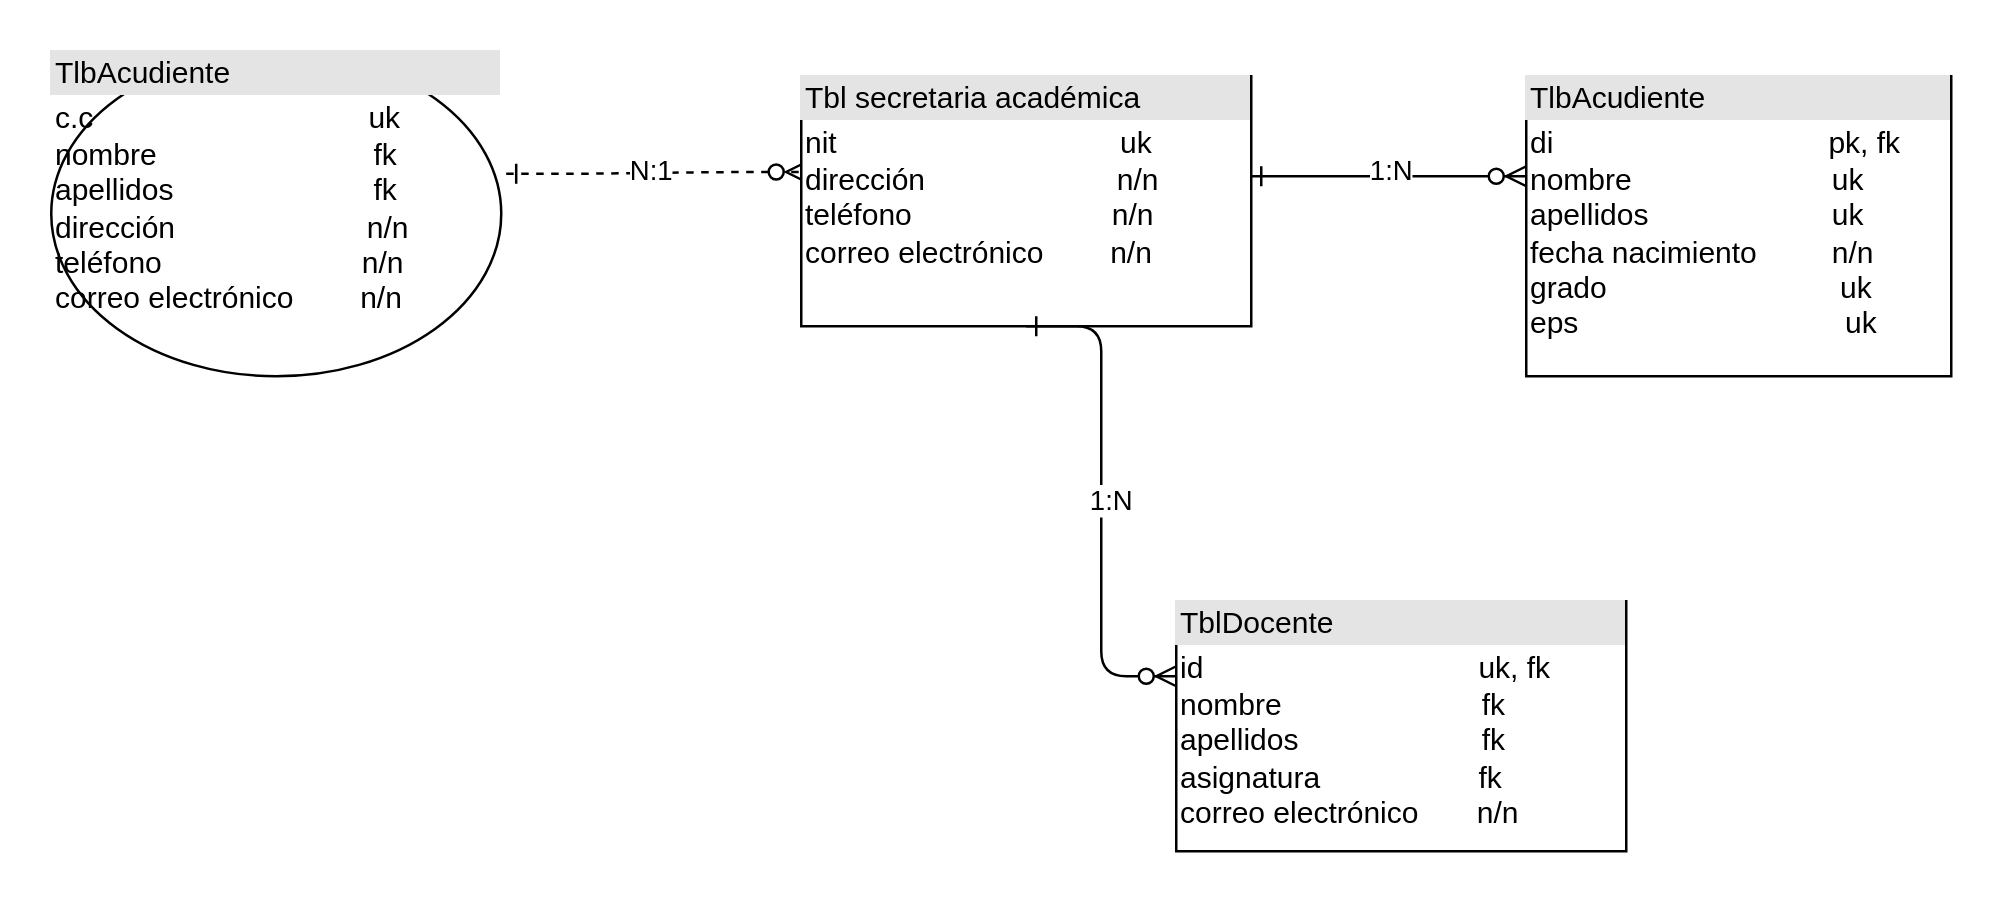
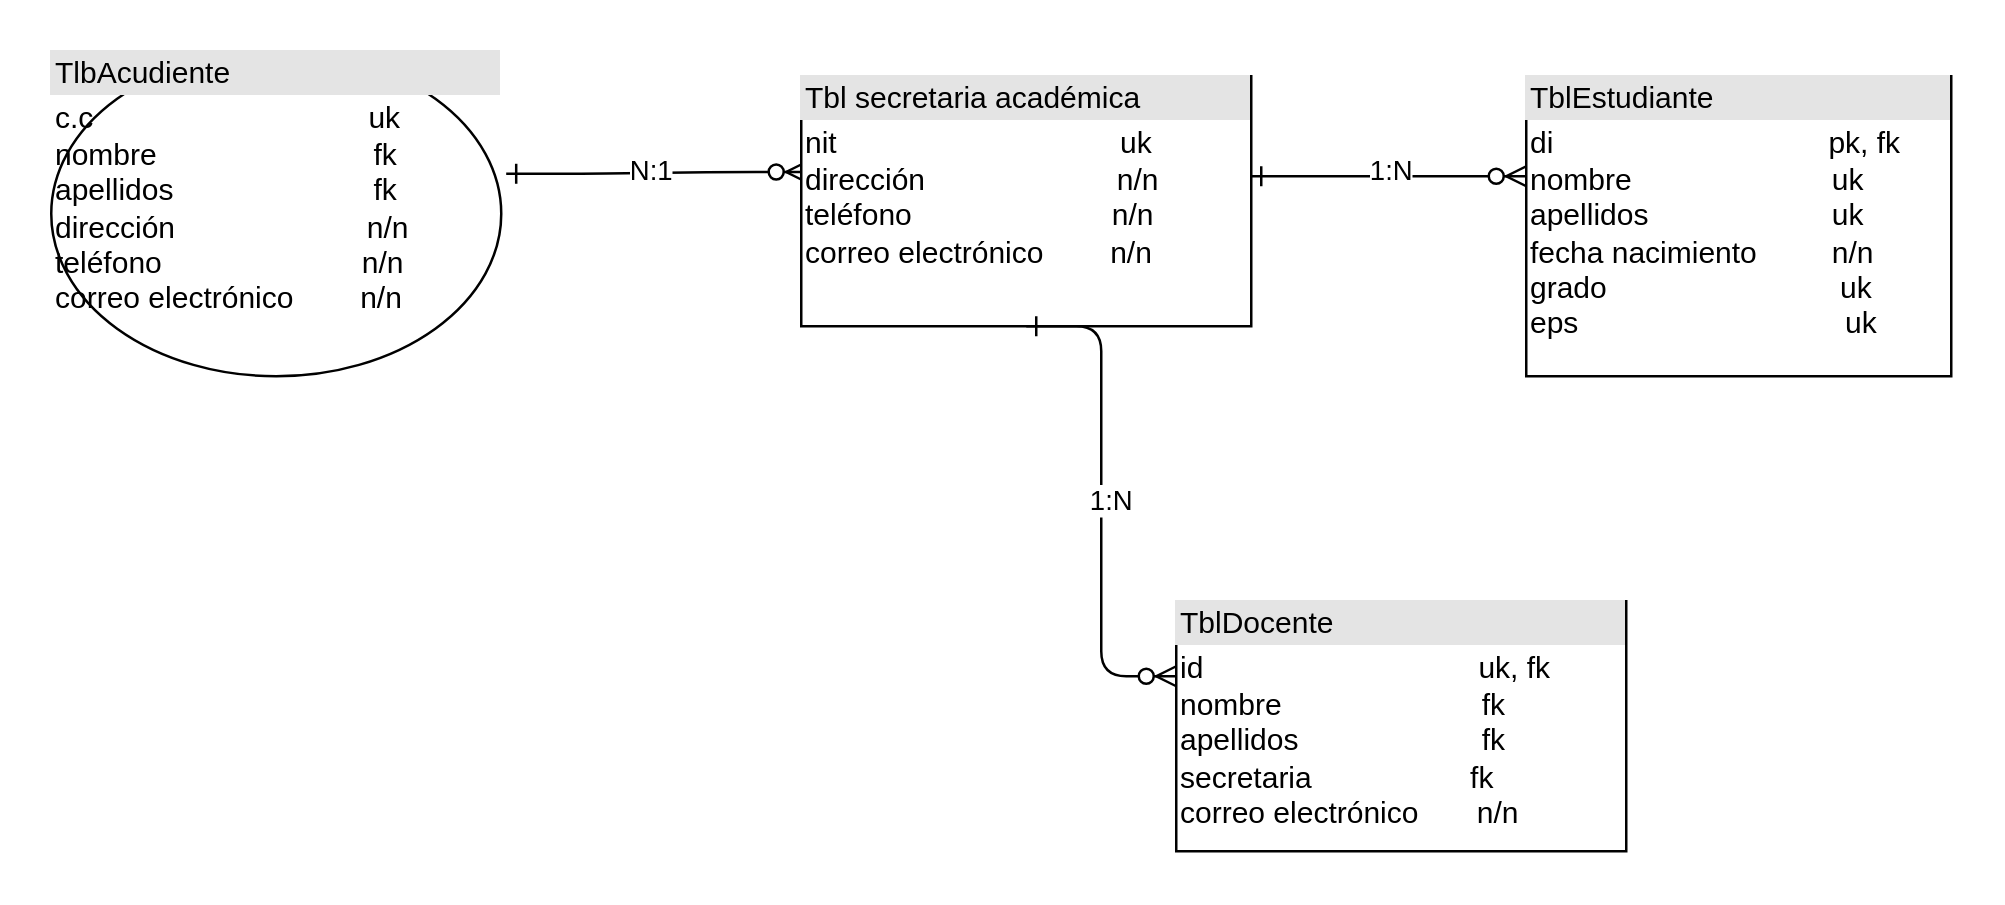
  <mxCell id="0" />
  <mxCell id="1" parent="0" />
- <mxCell id="2" value="" style="edgeStyle=entityRelationEdgeStyle;endArrow=ERzeroToMany;startArrow=ERone;endFill=1;startFill=0;entryX=0.011;entryY=0.383;entryDx=0;entryDy=0;entryPerimeter=0;exitX=1.011;exitY=0.377;exitDx=0;exitDy=0;exitPerimeter=0;dashed=1;" parent="1" source="4" target="5" edge="1"><mxGeometry width="100" height="100" relative="1" as="geometry"><mxPoint x="210" y="69" as="sourcePoint" /><mxPoint x="310" y="70" as="targetPoint" /></mxGeometry></mxCell>
+ <mxCell id="2" value="" style="edgeStyle=entityRelationEdgeStyle;endArrow=ERzeroToMany;startArrow=ERone;endFill=1;startFill=0;entryX=0.011;entryY=0.383;entryDx=0;entryDy=0;entryPerimeter=0;exitX=1.011;exitY=0.377;exitDx=0;exitDy=0;exitPerimeter=0;" parent="1" source="4" target="5" edge="1"><mxGeometry width="100" height="100" relative="1" as="geometry"><mxPoint x="210" y="69" as="sourcePoint" /><mxPoint x="310" y="70" as="targetPoint" /></mxGeometry></mxCell>
  <mxCell id="3" value="N:1" style="edgeLabel;html=1;align=center;verticalAlign=middle;resizable=0;points=[];" parent="2" vertex="1" connectable="0"><mxGeometry x="-0.036" y="1" relative="1" as="geometry"><mxPoint as="offset" /></mxGeometry></mxCell>
  <mxCell id="4" value="&lt;div style=&quot;box-sizing:border-box;width:100%;background:#e4e4e4;padding:2px;&quot;&gt;TlbAcudiente&lt;/div&gt;&lt;table style=&quot;width:100%;font-size:1em;&quot; cellpadding=&quot;2&quot; cellspacing=&quot;0&quot;&gt;&lt;tbody&gt;&lt;tr&gt;&lt;td&gt;c.c&amp;nbsp; &amp;nbsp; &amp;nbsp; &amp;nbsp; &amp;nbsp; &amp;nbsp; &amp;nbsp; &amp;nbsp; &amp;nbsp; &amp;nbsp; &amp;nbsp; &amp;nbsp; &amp;nbsp; &amp;nbsp; &amp;nbsp; &amp;nbsp; &amp;nbsp;uk&lt;br&gt;nombre&amp;nbsp; &amp;nbsp; &amp;nbsp; &amp;nbsp; &amp;nbsp; &amp;nbsp; &amp;nbsp; &amp;nbsp; &amp;nbsp; &amp;nbsp; &amp;nbsp; &amp;nbsp; &amp;nbsp; fk&lt;br&gt;apellidos&amp;nbsp; &amp;nbsp; &amp;nbsp; &amp;nbsp; &amp;nbsp; &amp;nbsp; &amp;nbsp; &amp;nbsp; &amp;nbsp; &amp;nbsp; &amp;nbsp; &amp;nbsp; fk&lt;br&gt;dirección&amp;nbsp; &amp;nbsp; &amp;nbsp; &amp;nbsp; &amp;nbsp; &amp;nbsp; &amp;nbsp; &amp;nbsp; &amp;nbsp; &amp;nbsp; &amp;nbsp; &amp;nbsp;n/n&amp;nbsp; &amp;nbsp; &amp;nbsp; &amp;nbsp; &amp;nbsp; teléfono&amp;nbsp; &amp;nbsp; &amp;nbsp; &amp;nbsp; &amp;nbsp; &amp;nbsp; &amp;nbsp; &amp;nbsp; &amp;nbsp; &amp;nbsp; &amp;nbsp; &amp;nbsp; n/n&lt;br&gt;correo electrónico&amp;nbsp; &amp;nbsp; &amp;nbsp; &amp;nbsp; n/n&lt;br&gt;&lt;br&gt;&lt;br&gt;&lt;br&gt;&lt;/td&gt;&lt;td&gt;&lt;br&gt;&lt;/td&gt;&lt;/tr&gt;&lt;tr&gt;&lt;td&gt;&lt;br&gt;&lt;/td&gt;&lt;td&gt;&lt;br&gt;&lt;/td&gt;&lt;/tr&gt;&lt;tr&gt;&lt;td&gt;&lt;/td&gt;&lt;td&gt;&lt;br&gt;&lt;br&gt;&lt;/td&gt;&lt;/tr&gt;&lt;/tbody&gt;&lt;/table&gt;" style="ellipse;verticalAlign=top;align=left;overflow=fill;html=1;whiteSpace=wrap;" parent="1" vertex="1"><mxGeometry x="20" y="20" width="180" height="130" as="geometry" /></mxCell>
  <mxCell id="5" value="&lt;div style=&quot;box-sizing:border-box;width:100%;background:#e4e4e4;padding:2px;&quot;&gt;Tbl secretaria académica&lt;/div&gt;&lt;table style=&quot;width:100%;font-size:1em;&quot; cellpadding=&quot;2&quot; cellspacing=&quot;0&quot;&gt;&lt;tbody&gt;&lt;tr&gt;&lt;td&gt;nit&amp;nbsp; &amp;nbsp; &amp;nbsp; &amp;nbsp; &amp;nbsp; &amp;nbsp; &amp;nbsp; &amp;nbsp; &amp;nbsp; &amp;nbsp; &amp;nbsp; &amp;nbsp; &amp;nbsp; &amp;nbsp; &amp;nbsp; &amp;nbsp; &amp;nbsp; uk&lt;br&gt;dirección&amp;nbsp; &amp;nbsp; &amp;nbsp; &amp;nbsp; &amp;nbsp; &amp;nbsp; &amp;nbsp; &amp;nbsp; &amp;nbsp; &amp;nbsp; &amp;nbsp; &amp;nbsp;n/n&lt;br&gt;teléfono&amp;nbsp; &amp;nbsp; &amp;nbsp; &amp;nbsp; &amp;nbsp; &amp;nbsp; &amp;nbsp; &amp;nbsp; &amp;nbsp; &amp;nbsp; &amp;nbsp; &amp;nbsp; n/n&lt;br&gt;correo electrónico&amp;nbsp; &amp;nbsp; &amp;nbsp; &amp;nbsp; n/n&lt;br&gt;&lt;br&gt;&lt;br&gt;&lt;/td&gt;&lt;td&gt;&lt;br&gt;&lt;/td&gt;&lt;/tr&gt;&lt;tr&gt;&lt;td&gt;&lt;br&gt;&lt;/td&gt;&lt;td&gt;&lt;br&gt;&lt;/td&gt;&lt;/tr&gt;&lt;tr&gt;&lt;td&gt;&lt;/td&gt;&lt;td&gt;&lt;br&gt;&lt;/td&gt;&lt;/tr&gt;&lt;/tbody&gt;&lt;/table&gt;" style="verticalAlign=top;align=left;overflow=fill;html=1;whiteSpace=wrap;" parent="1" vertex="1"><mxGeometry x="320" y="30" width="180" height="100" as="geometry" /></mxCell>
- <mxCell id="6" value="&lt;div style=&quot;box-sizing:border-box;width:100%;background:#e4e4e4;padding:2px;&quot;&gt;TblDocente&lt;/div&gt;&lt;table style=&quot;width:100%;font-size:1em;&quot; cellpadding=&quot;2&quot; cellspacing=&quot;0&quot;&gt;&lt;tbody&gt;&lt;tr&gt;&lt;td&gt;id&amp;nbsp; &amp;nbsp; &amp;nbsp; &amp;nbsp; &amp;nbsp; &amp;nbsp; &amp;nbsp; &amp;nbsp; &amp;nbsp; &amp;nbsp; &amp;nbsp; &amp;nbsp; &amp;nbsp; &amp;nbsp; &amp;nbsp; &amp;nbsp; &amp;nbsp;uk, fk&lt;br&gt;nombre&amp;nbsp; &amp;nbsp; &amp;nbsp; &amp;nbsp; &amp;nbsp; &amp;nbsp; &amp;nbsp; &amp;nbsp; &amp;nbsp; &amp;nbsp; &amp;nbsp; &amp;nbsp; fk&lt;br&gt;apellidos&amp;nbsp; &amp;nbsp; &amp;nbsp; &amp;nbsp; &amp;nbsp; &amp;nbsp; &amp;nbsp; &amp;nbsp; &amp;nbsp; &amp;nbsp; &amp;nbsp; fk&lt;br&gt;asignatura&amp;nbsp; &amp;nbsp; &amp;nbsp; &amp;nbsp; &amp;nbsp; &amp;nbsp; &amp;nbsp; &amp;nbsp; &amp;nbsp; &amp;nbsp;fk&lt;br&gt;correo electrónico&amp;nbsp; &amp;nbsp; &amp;nbsp; &amp;nbsp;n/n&lt;br&gt;&lt;br&gt;&lt;br&gt;&lt;/td&gt;&lt;td&gt;&lt;br&gt;&lt;/td&gt;&lt;/tr&gt;&lt;tr&gt;&lt;td&gt;&lt;br&gt;&lt;/td&gt;&lt;td&gt;&lt;br&gt;&lt;/td&gt;&lt;/tr&gt;&lt;tr&gt;&lt;td&gt;&lt;/td&gt;&lt;td&gt;&lt;br&gt;&lt;/td&gt;&lt;/tr&gt;&lt;/tbody&gt;&lt;/table&gt;" style="verticalAlign=top;align=left;overflow=fill;html=1;whiteSpace=wrap;" parent="1" vertex="1"><mxGeometry x="470" y="240" width="180" height="100" as="geometry" /></mxCell>
+ <mxCell id="6" value="&lt;div style=&quot;box-sizing:border-box;width:100%;background:#e4e4e4;padding:2px;&quot;&gt;TblDocente&lt;/div&gt;&lt;table style=&quot;width:100%;font-size:1em;&quot; cellpadding=&quot;2&quot; cellspacing=&quot;0&quot;&gt;&lt;tbody&gt;&lt;tr&gt;&lt;td&gt;id&amp;nbsp; &amp;nbsp; &amp;nbsp; &amp;nbsp; &amp;nbsp; &amp;nbsp; &amp;nbsp; &amp;nbsp; &amp;nbsp; &amp;nbsp; &amp;nbsp; &amp;nbsp; &amp;nbsp; &amp;nbsp; &amp;nbsp; &amp;nbsp; &amp;nbsp;uk, fk&lt;br&gt;nombre&amp;nbsp; &amp;nbsp; &amp;nbsp; &amp;nbsp; &amp;nbsp; &amp;nbsp; &amp;nbsp; &amp;nbsp; &amp;nbsp; &amp;nbsp; &amp;nbsp; &amp;nbsp; fk&lt;br&gt;apellidos&amp;nbsp; &amp;nbsp; &amp;nbsp; &amp;nbsp; &amp;nbsp; &amp;nbsp; &amp;nbsp; &amp;nbsp; &amp;nbsp; &amp;nbsp; &amp;nbsp; fk&lt;br&gt;secretaria&amp;nbsp; &amp;nbsp; &amp;nbsp; &amp;nbsp; &amp;nbsp; &amp;nbsp; &amp;nbsp; &amp;nbsp; &amp;nbsp; &amp;nbsp;fk&lt;br&gt;correo electrónico&amp;nbsp; &amp;nbsp; &amp;nbsp; &amp;nbsp;n/n&lt;br&gt;&lt;br&gt;&lt;br&gt;&lt;/td&gt;&lt;td&gt;&lt;br&gt;&lt;/td&gt;&lt;/tr&gt;&lt;tr&gt;&lt;td&gt;&lt;br&gt;&lt;/td&gt;&lt;td&gt;&lt;br&gt;&lt;/td&gt;&lt;/tr&gt;&lt;tr&gt;&lt;td&gt;&lt;/td&gt;&lt;td&gt;&lt;br&gt;&lt;/td&gt;&lt;/tr&gt;&lt;/tbody&gt;&lt;/table&gt;" style="verticalAlign=top;align=left;overflow=fill;html=1;whiteSpace=wrap;" parent="1" vertex="1"><mxGeometry x="470" y="240" width="180" height="100" as="geometry" /></mxCell>
  <mxCell id="7" value="" style="edgeStyle=entityRelationEdgeStyle;endArrow=ERzeroToMany;startArrow=ERone;endFill=1;startFill=0;" parent="1" edge="1"><mxGeometry width="100" height="100" relative="1" as="geometry"><mxPoint x="500" y="70" as="sourcePoint" /><mxPoint x="610" y="70" as="targetPoint" /></mxGeometry></mxCell>
  <mxCell id="8" value="1:N" style="edgeLabel;html=1;align=center;verticalAlign=middle;resizable=0;points=[];" parent="7" vertex="1" connectable="0"><mxGeometry x="-0.006" y="3" relative="1" as="geometry"><mxPoint as="offset" /></mxGeometry></mxCell>
  <mxCell id="9" value="" style="edgeStyle=entityRelationEdgeStyle;endArrow=ERzeroToMany;startArrow=ERone;endFill=1;startFill=0;exitX=0.5;exitY=1;exitDx=0;exitDy=0;" parent="1" source="5" edge="1"><mxGeometry width="100" height="100" relative="1" as="geometry"><mxPoint x="420" y="200" as="sourcePoint" /><mxPoint x="470" y="270" as="targetPoint" /></mxGeometry></mxCell>
  <mxCell id="10" value="1:N" style="edgeLabel;html=1;align=center;verticalAlign=middle;resizable=0;points=[];" parent="9" vertex="1" connectable="0"><mxGeometry x="-0.006" y="3" relative="1" as="geometry"><mxPoint as="offset" /></mxGeometry></mxCell>
- <mxCell id="11" value="&lt;div style=&quot;box-sizing:border-box;width:100%;background:#e4e4e4;padding:2px;&quot;&gt;TlbAcudiente&lt;/div&gt;&lt;table style=&quot;width:100%;font-size:1em;&quot; cellpadding=&quot;2&quot; cellspacing=&quot;0&quot;&gt;&lt;tbody&gt;&lt;tr&gt;&lt;td&gt;di&amp;nbsp; &amp;nbsp; &amp;nbsp; &amp;nbsp; &amp;nbsp; &amp;nbsp; &amp;nbsp; &amp;nbsp; &amp;nbsp; &amp;nbsp; &amp;nbsp; &amp;nbsp; &amp;nbsp; &amp;nbsp; &amp;nbsp; &amp;nbsp; &amp;nbsp;pk, fk&lt;br&gt;nombre&amp;nbsp; &amp;nbsp; &amp;nbsp; &amp;nbsp; &amp;nbsp; &amp;nbsp; &amp;nbsp; &amp;nbsp; &amp;nbsp; &amp;nbsp; &amp;nbsp; &amp;nbsp; uk&lt;br&gt;apellidos&amp;nbsp; &amp;nbsp; &amp;nbsp; &amp;nbsp; &amp;nbsp; &amp;nbsp; &amp;nbsp; &amp;nbsp; &amp;nbsp; &amp;nbsp; &amp;nbsp; uk&lt;br&gt;fecha nacimiento&amp;nbsp; &amp;nbsp; &amp;nbsp; &amp;nbsp; &amp;nbsp;n/n&lt;br&gt;grado&amp;nbsp; &amp;nbsp; &amp;nbsp; &amp;nbsp; &amp;nbsp; &amp;nbsp; &amp;nbsp; &amp;nbsp; &amp;nbsp; &amp;nbsp; &amp;nbsp; &amp;nbsp; &amp;nbsp; &amp;nbsp; uk&lt;br&gt;eps&amp;nbsp; &amp;nbsp; &amp;nbsp; &amp;nbsp; &amp;nbsp; &amp;nbsp; &amp;nbsp; &amp;nbsp; &amp;nbsp; &amp;nbsp; &amp;nbsp; &amp;nbsp; &amp;nbsp; &amp;nbsp; &amp;nbsp; &amp;nbsp; uk&lt;br&gt;&lt;br&gt;&lt;/td&gt;&lt;td&gt;&lt;br&gt;&lt;/td&gt;&lt;/tr&gt;&lt;tr&gt;&lt;td&gt;&lt;br&gt;&lt;/td&gt;&lt;td&gt;&lt;br&gt;&lt;/td&gt;&lt;/tr&gt;&lt;tr&gt;&lt;td&gt;&lt;/td&gt;&lt;td&gt;&lt;br&gt;&lt;/td&gt;&lt;/tr&gt;&lt;/tbody&gt;&lt;/table&gt;" style="verticalAlign=top;align=left;overflow=fill;html=1;whiteSpace=wrap;" parent="1" vertex="1"><mxGeometry x="610" y="30" width="170" height="120" as="geometry" /></mxCell>
+ <mxCell id="11" value="&lt;div style=&quot;box-sizing:border-box;width:100%;background:#e4e4e4;padding:2px;&quot;&gt;TblEstudiante&lt;/div&gt;&lt;table style=&quot;width:100%;font-size:1em;&quot; cellpadding=&quot;2&quot; cellspacing=&quot;0&quot;&gt;&lt;tbody&gt;&lt;tr&gt;&lt;td&gt;di&amp;nbsp; &amp;nbsp; &amp;nbsp; &amp;nbsp; &amp;nbsp; &amp;nbsp; &amp;nbsp; &amp;nbsp; &amp;nbsp; &amp;nbsp; &amp;nbsp; &amp;nbsp; &amp;nbsp; &amp;nbsp; &amp;nbsp; &amp;nbsp; &amp;nbsp;pk, fk&lt;br&gt;nombre&amp;nbsp; &amp;nbsp; &amp;nbsp; &amp;nbsp; &amp;nbsp; &amp;nbsp; &amp;nbsp; &amp;nbsp; &amp;nbsp; &amp;nbsp; &amp;nbsp; &amp;nbsp; uk&lt;br&gt;apellidos&amp;nbsp; &amp;nbsp; &amp;nbsp; &amp;nbsp; &amp;nbsp; &amp;nbsp; &amp;nbsp; &amp;nbsp; &amp;nbsp; &amp;nbsp; &amp;nbsp; uk&lt;br&gt;fecha nacimiento&amp;nbsp; &amp;nbsp; &amp;nbsp; &amp;nbsp; &amp;nbsp;n/n&lt;br&gt;grado&amp;nbsp; &amp;nbsp; &amp;nbsp; &amp;nbsp; &amp;nbsp; &amp;nbsp; &amp;nbsp; &amp;nbsp; &amp;nbsp; &amp;nbsp; &amp;nbsp; &amp;nbsp; &amp;nbsp; &amp;nbsp; uk&lt;br&gt;eps&amp;nbsp; &amp;nbsp; &amp;nbsp; &amp;nbsp; &amp;nbsp; &amp;nbsp; &amp;nbsp; &amp;nbsp; &amp;nbsp; &amp;nbsp; &amp;nbsp; &amp;nbsp; &amp;nbsp; &amp;nbsp; &amp;nbsp; &amp;nbsp; uk&lt;br&gt;&lt;br&gt;&lt;/td&gt;&lt;td&gt;&lt;br&gt;&lt;/td&gt;&lt;/tr&gt;&lt;tr&gt;&lt;td&gt;&lt;br&gt;&lt;/td&gt;&lt;td&gt;&lt;br&gt;&lt;/td&gt;&lt;/tr&gt;&lt;tr&gt;&lt;td&gt;&lt;/td&gt;&lt;td&gt;&lt;br&gt;&lt;/td&gt;&lt;/tr&gt;&lt;/tbody&gt;&lt;/table&gt;" style="verticalAlign=top;align=left;overflow=fill;html=1;whiteSpace=wrap;" parent="1" vertex="1"><mxGeometry x="610" y="30" width="170" height="120" as="geometry" /></mxCell>
